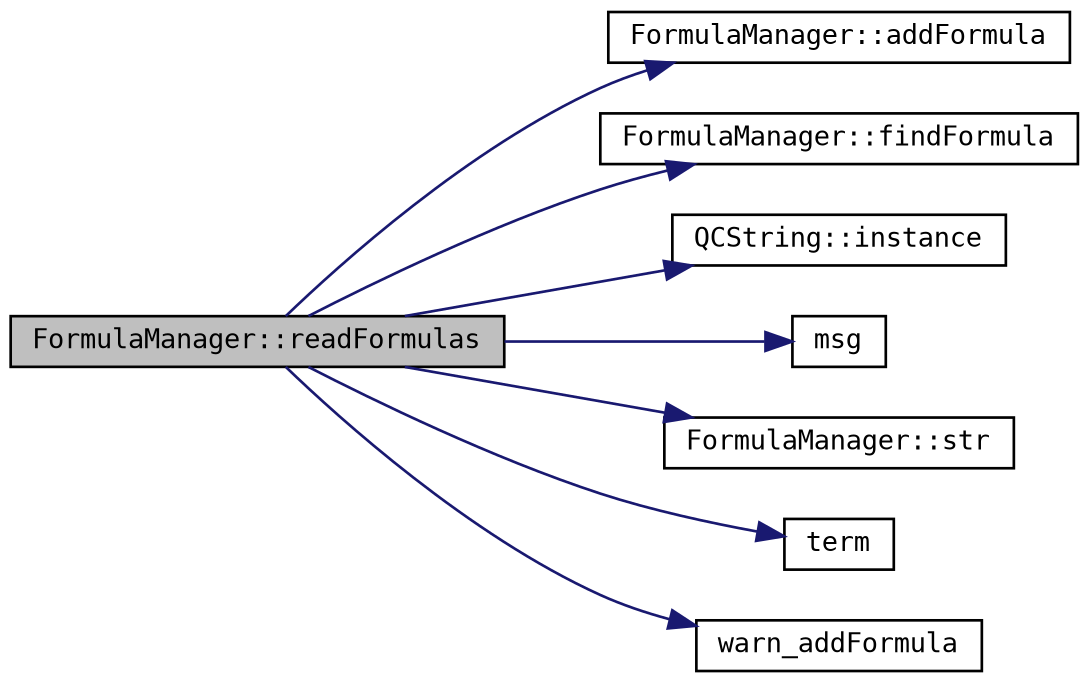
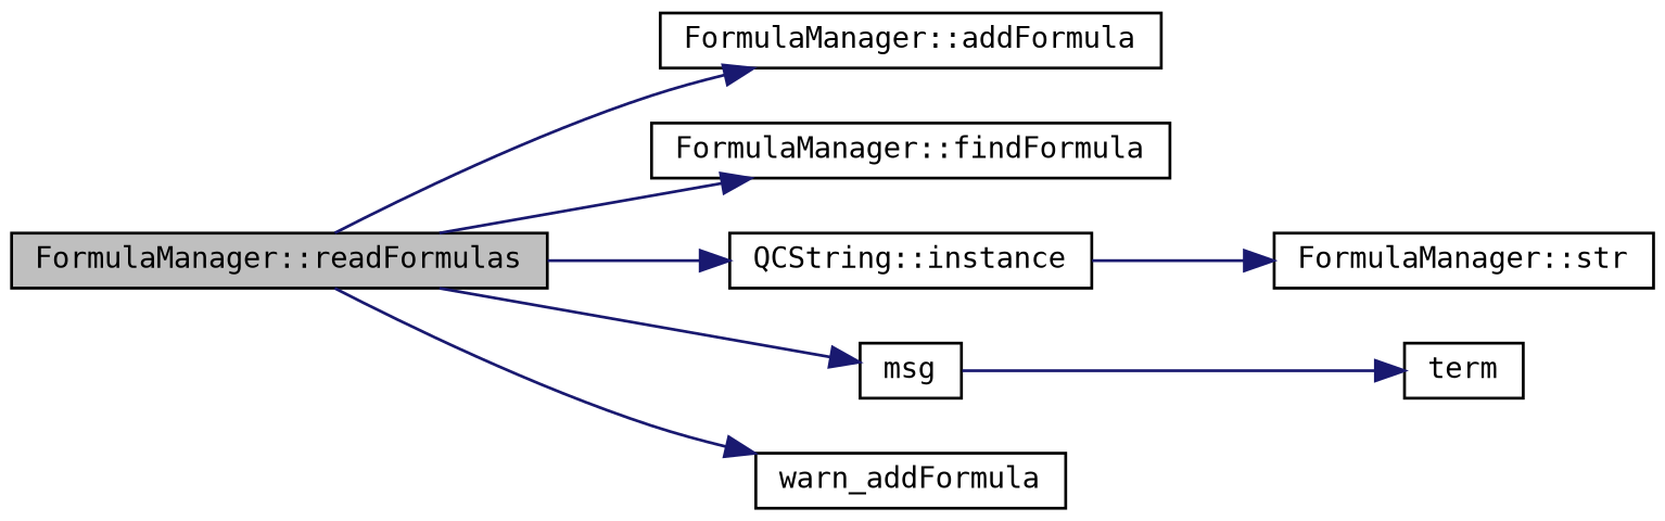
  digraph {
    fontname="DejaVu Sans Mono"
    rankdir=LR
    node [color=black fillcolor=white fontname="DejaVu Sans Mono" fontsize=10 shape=record style=filled]
    edge [color=midnightblue fontname="DejaVu Sans Mono" fontsize=10 labelfontname=Helvetica labelfontsize=10 style=solid]
    n1 [fillcolor=grey75 fontcolor=black height=0.2 label="FormulaManager::readFormulas" width=0.4]
    n2 [height=0.2 label="FormulaManager::addFormula" width=0.4]
    n3 [height=0.2 label="FormulaManager::findFormula" width=0.4]
    n4 [height=0.2 label="QCString::instance" width=0.4]
    n5 [height=0.2 label=msg width=0.4]
    n6 [height=0.2 label="FormulaManager::str" width=0.4]
    n7 [height=0.2 label=term width=0.4]
    n8 [height=0.2 label=warn_addFormula width=0.4]
    n1 -> n2
    n1 -> n3
    n1 -> n4
    n1 -> n5
-   n1 -> n6
-   n1 -> n7
+   n4 -> n6
+   n5 -> n7
    n1 -> n8
  }
